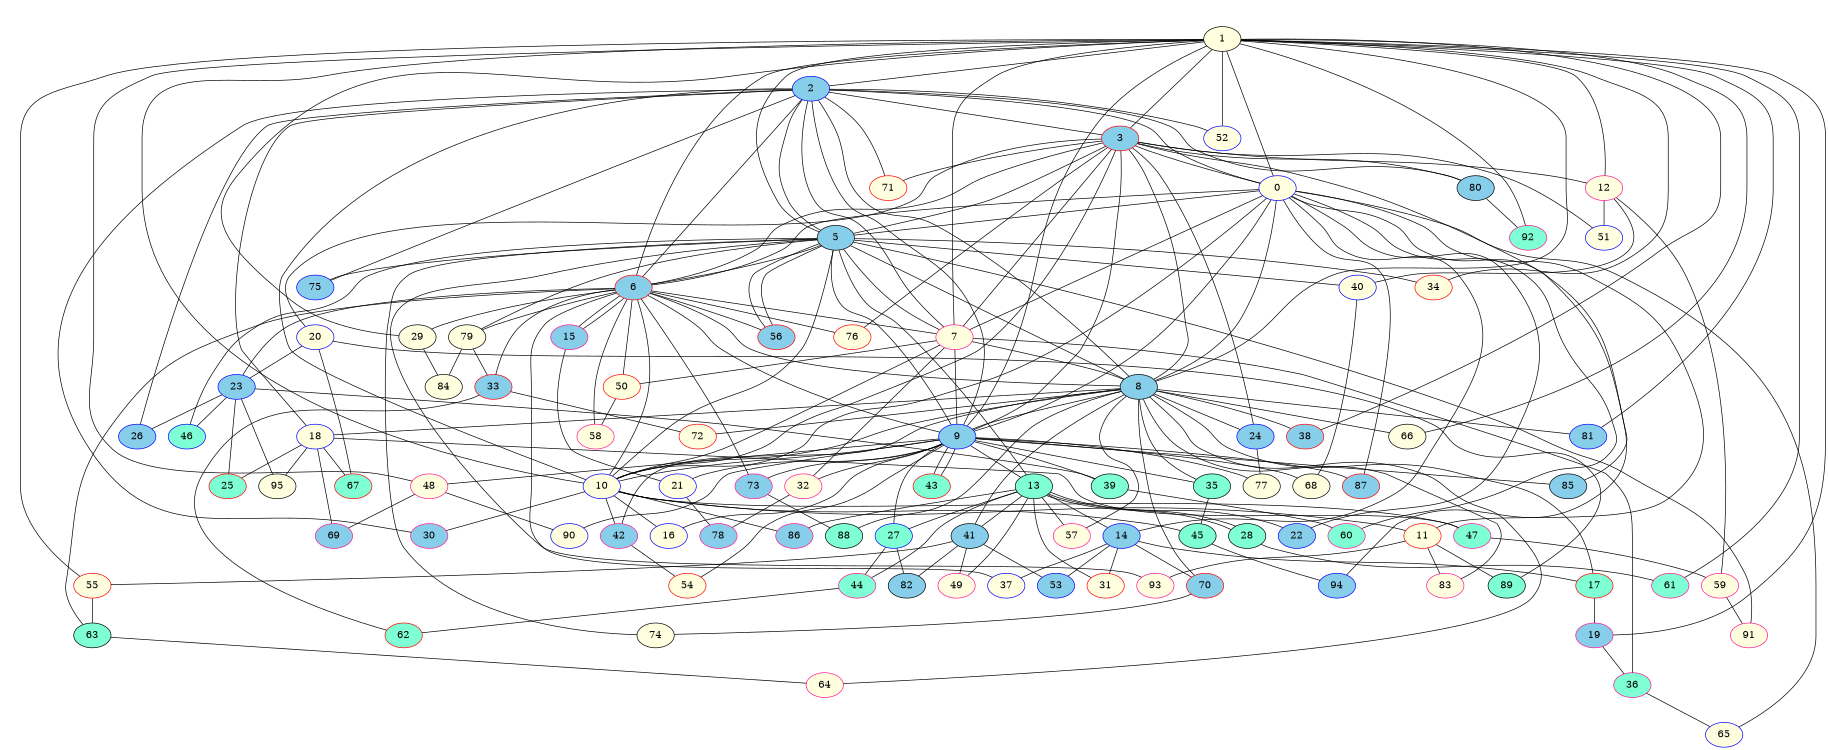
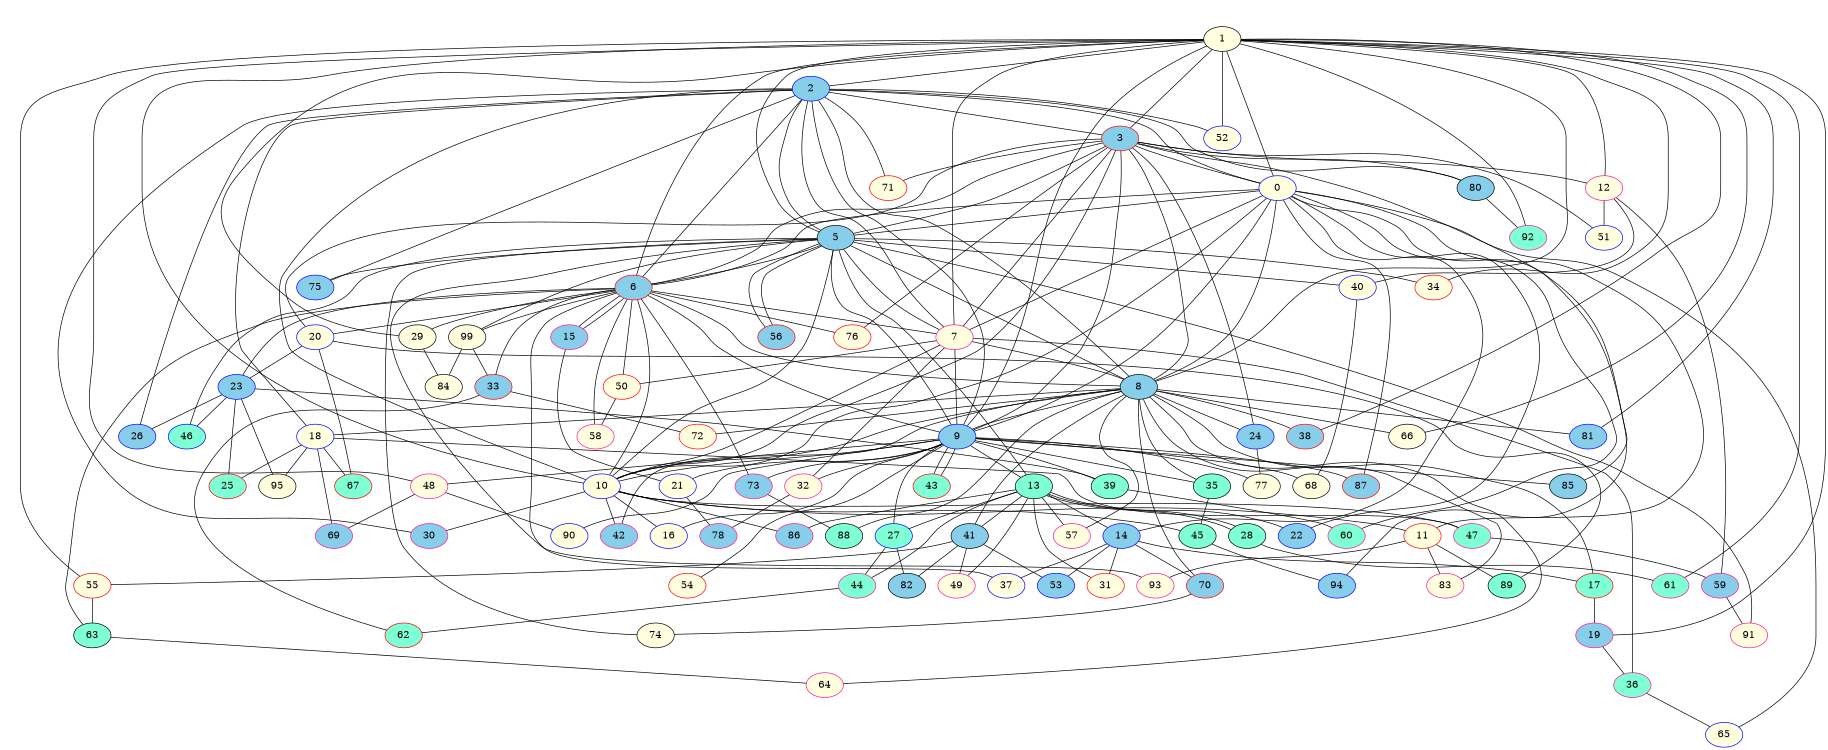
  graph {
    node [color=deeppink fillcolor=lightyellow style=filled]
    1 [color=black]
    2 [color=blue fillcolor=skyblue]
    3 [color=red fillcolor=skyblue]
    n4 [color=blue label=0]
    5 [color=black fillcolor=skyblue]
    6 [color=red fillcolor=skyblue]
    7
    8 [color=black fillcolor=skyblue]
    9 [color=blue fillcolor=skyblue]
    10 [color=blue]
    12
    19 [fillcolor=skyblue]
    29 [color=black]
    34 [color=red]
    38 [color=red fillcolor=skyblue]
    48
    52 [color=blue]
    55 [color=red]
    61 [fillcolor=aquamarine]
    66 [color=black]
    81 [color=blue fillcolor=skyblue]
    92 [fillcolor=aquamarine]
    18 [color=blue]
    26 [color=blue fillcolor=skyblue]
    30 [fillcolor=skyblue]
    71 [color=red]
    75 [color=blue fillcolor=skyblue]
    80 [color=black fillcolor=skyblue]
    20 [color=blue]
    24 [color=blue fillcolor=skyblue]
    51 [color=blue]
    76 [color=red]
    85 [color=black fillcolor=skyblue]
    11 [color=red]
    14 [color=blue fillcolor=skyblue]
    22 [color=blue fillcolor=skyblue]
    60 [fillcolor=aquamarine]
    65 [color=blue]
    87 [color=red fillcolor=skyblue]
    94 [color=blue fillcolor=skyblue]
    13 [color=black fillcolor=aquamarine]
    40 [color=blue]
    46 [color=blue fillcolor=aquamarine]
    56 [color=red fillcolor=skyblue]
    74 [color=black]
-   79 [color=black]
+   79 [color=black label=99]
    91
    93
    15 [fillcolor=skyblue]
    23 [color=blue fillcolor=skyblue]
    33 [color=red fillcolor=skyblue]
    37 [color=blue]
    50 [color=red]
    58
    63 [color=black fillcolor=aquamarine]
    73 [fillcolor=skyblue]
    32
    36 [fillcolor=aquamarine]
    17 [color=red fillcolor=aquamarine]
    35 [color=black fillcolor=aquamarine]
    41 [color=black fillcolor=skyblue]
    42 [fillcolor=skyblue]
    57
    64
    70 [color=red fillcolor=skyblue]
    72 [color=red]
    83
    88 [color=black fillcolor=aquamarine]
    16 [color=blue]
    21 [color=blue]
    27 [color=blue fillcolor=aquamarine]
    39 [color=black fillcolor=aquamarine]
    43 [color=red fillcolor=aquamarine]
    54 [color=red]
    68 [color=black]
    77 [color=black]
    90 [color=blue]
    45 [color=black fillcolor=aquamarine]
    47 [fillcolor=aquamarine]
    86 [fillcolor=skyblue]
-   59
+   59 [fillcolor=skyblue]
    84 [color=black]
    69 [fillcolor=skyblue]
    25 [color=red fillcolor=aquamarine]
    67 [color=red fillcolor=aquamarine]
    95 [color=black]
    89 [color=black fillcolor=aquamarine]
    31 [color=red]
    53 [color=blue fillcolor=skyblue]
    28 [color=black fillcolor=aquamarine]
    44 [fillcolor=aquamarine]
    49
    62 [color=red fillcolor=aquamarine]
    78 [fillcolor=skyblue]
    82 [color=black fillcolor=skyblue]
    1 -- 2
    1 -- 3
    1 -- n4
    1 -- 5
    1 -- 6
    1 -- 7
    1 -- 8
    1 -- 9
    1 -- 10
    1 -- 12
    1 -- 19
    1 -- 29
    1 -- 34
    1 -- 38
    1 -- 48
    1 -- 52
    1 -- 55
    1 -- 61
    1 -- 66
    1 -- 81
    1 -- 92
    2 -- 3
    2 -- n4
    2 -- 5
    2 -- 6
    2 -- 7
    2 -- 8
    2 -- 9
    2 -- 10
    2 -- 52
    2 -- 18
    2 -- 26
    2 -- 30
    2 -- 71
    2 -- 75
    2 -- 80
    3 -- n4
    3 -- 5
    3 -- 6
    3 -- 7
    3 -- 8
    3 -- 9
    3 -- 10
    3 -- 12
    3 -- 71
    3 -- 80
    3 -- 20
    3 -- 24
    3 -- 51
    3 -- 76
    3 -- 85
    n4 -- 5
    n4 -- 6
    n4 -- 7
    n4 -- 8
    n4 -- 9
    n4 -- 10
    n4 -- 11
    n4 -- 14
    n4 -- 22
    n4 -- 60
    n4 -- 65
    n4 -- 87
    n4 -- 94
    5 -- 6
    5 -- 7
    5 -- 8
    5 -- 9
    5 -- 10
    5 -- 34
    5 -- 75
    5 -- 13
    5 -- 40
    5 -- 46
    5 -- 56
    5 -- 56
    5 -- 74
    5 -- 79
    5 -- 91
    5 -- 93
    6 -- 7
    6 -- 8
    6 -- 9
    6 -- 10
    6 -- 29
-   6 -- 56
+   6 -- 20
    6 -- 76
    6 -- 79
    6 -- 15
    6 -- 15
    6 -- 23
    6 -- 33
    6 -- 37
    6 -- 50
    6 -- 58
    6 -- 63
    6 -- 73
    7 -- 8
    7 -- 9
    7 -- 10
    7 -- 50
    7 -- 32
    7 -- 36
    8 -- 9
    8 -- 10
    8 -- 38
    8 -- 66
    8 -- 81
    8 -- 18
    8 -- 24
    8 -- 17
    8 -- 35
    8 -- 41
    8 -- 42
    8 -- 57
    8 -- 64
    8 -- 70
    8 -- 72
    8 -- 83
    8 -- 88
    9 -- 10
    9 -- 48
    9 -- 85
    9 -- 87
    9 -- 13
    9 -- 73
    9 -- 32
    9 -- 35
    9 -- 16
    9 -- 21
    9 -- 27
    9 -- 39
    9 -- 43
    9 -- 43
    9 -- 54
    9 -- 68
    9 -- 77
    9 -- 90
    10 -- 30
    10 -- 11
    10 -- 42
    10 -- 16
    10 -- 45
    10 -- 47
    10 -- 86
    12 -- 51
    12 -- 40
    12 -- 59
    19 -- 36
    29 -- 84
    48 -- 90
    48 -- 69
    55 -- 63
    18 -- 47
    18 -- 69
    18 -- 25
    18 -- 67
    18 -- 95
    80 -- 92
    20 -- 23
    20 -- 67
    20 -- 89
    24 -- 77
    11 -- 93
    11 -- 83
    11 -- 89
    14 -- 37
    14 -- 17
    14 -- 70
    14 -- 31
    14 -- 53
    13 -- 14
    13 -- 22
    13 -- 41
    13 -- 57
    13 -- 27
    13 -- 86
    13 -- 31
    13 -- 28
    13 -- 28
    13 -- 44
    13 -- 49
    40 -- 68
    79 -- 33
    79 -- 84
    15 -- 21
    23 -- 26
    23 -- 46
    23 -- 39
    23 -- 25
    23 -- 95
    33 -- 72
    33 -- 62
    50 -- 58
    63 -- 64
    73 -- 88
    32 -- 78
    36 -- 65
    17 -- 19
    35 -- 45
    41 -- 55
    41 -- 53
    41 -- 49
    41 -- 82
-   42 -- 54
    70 -- 74
    21 -- 78
    27 -- 44
    27 -- 82
    39 -- 60
    45 -- 94
    47 -- 59
    59 -- 91
    28 -- 61
    44 -- 62
  }
